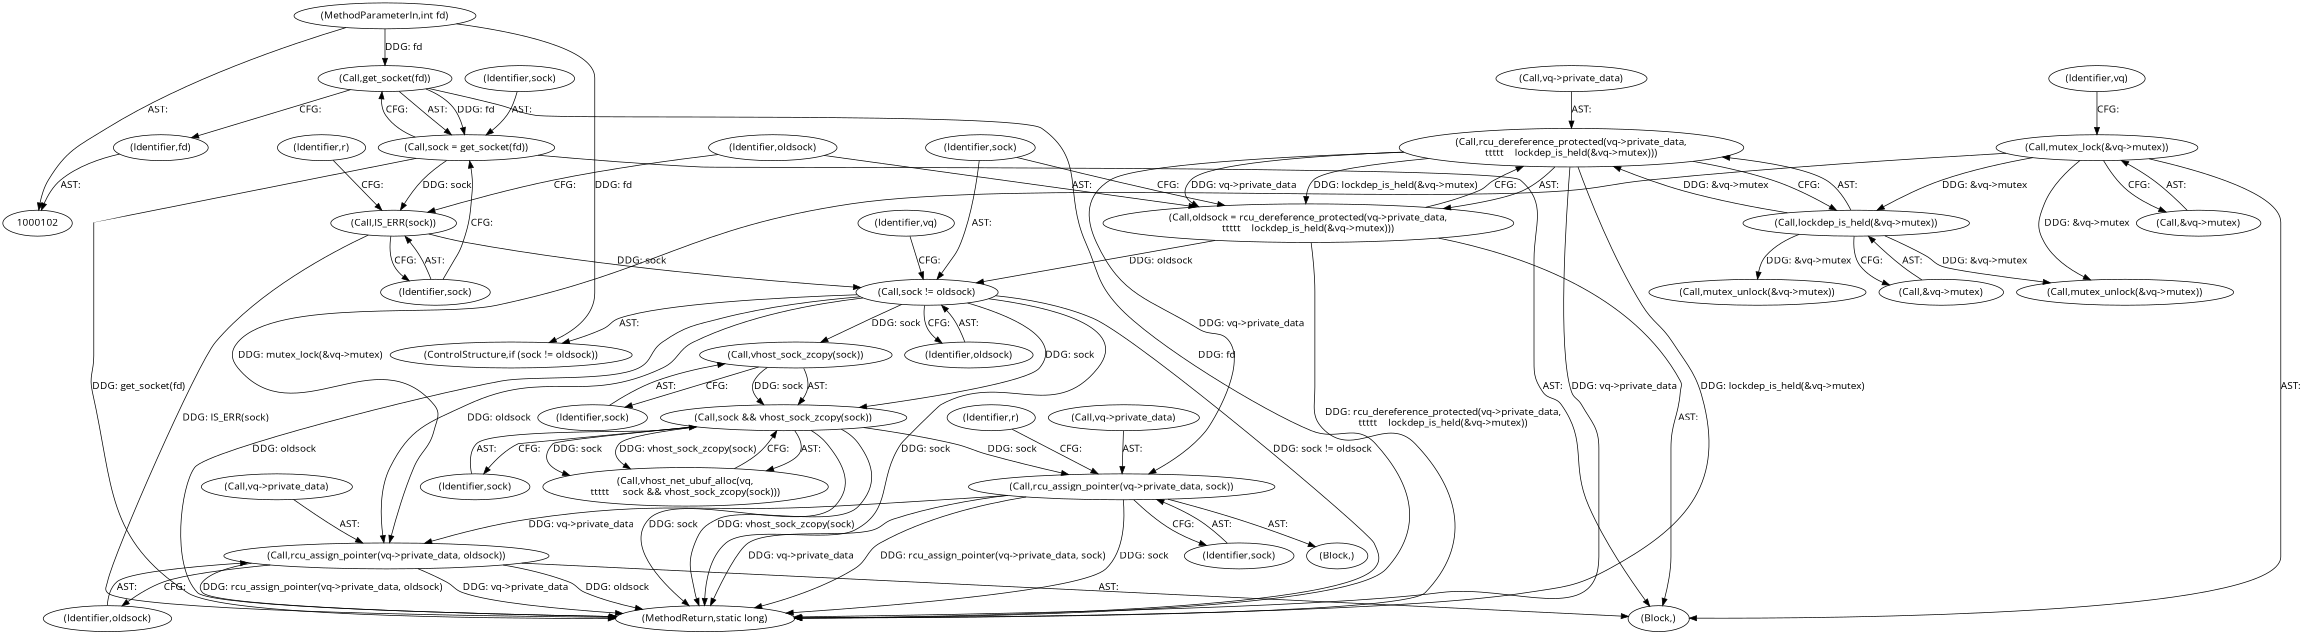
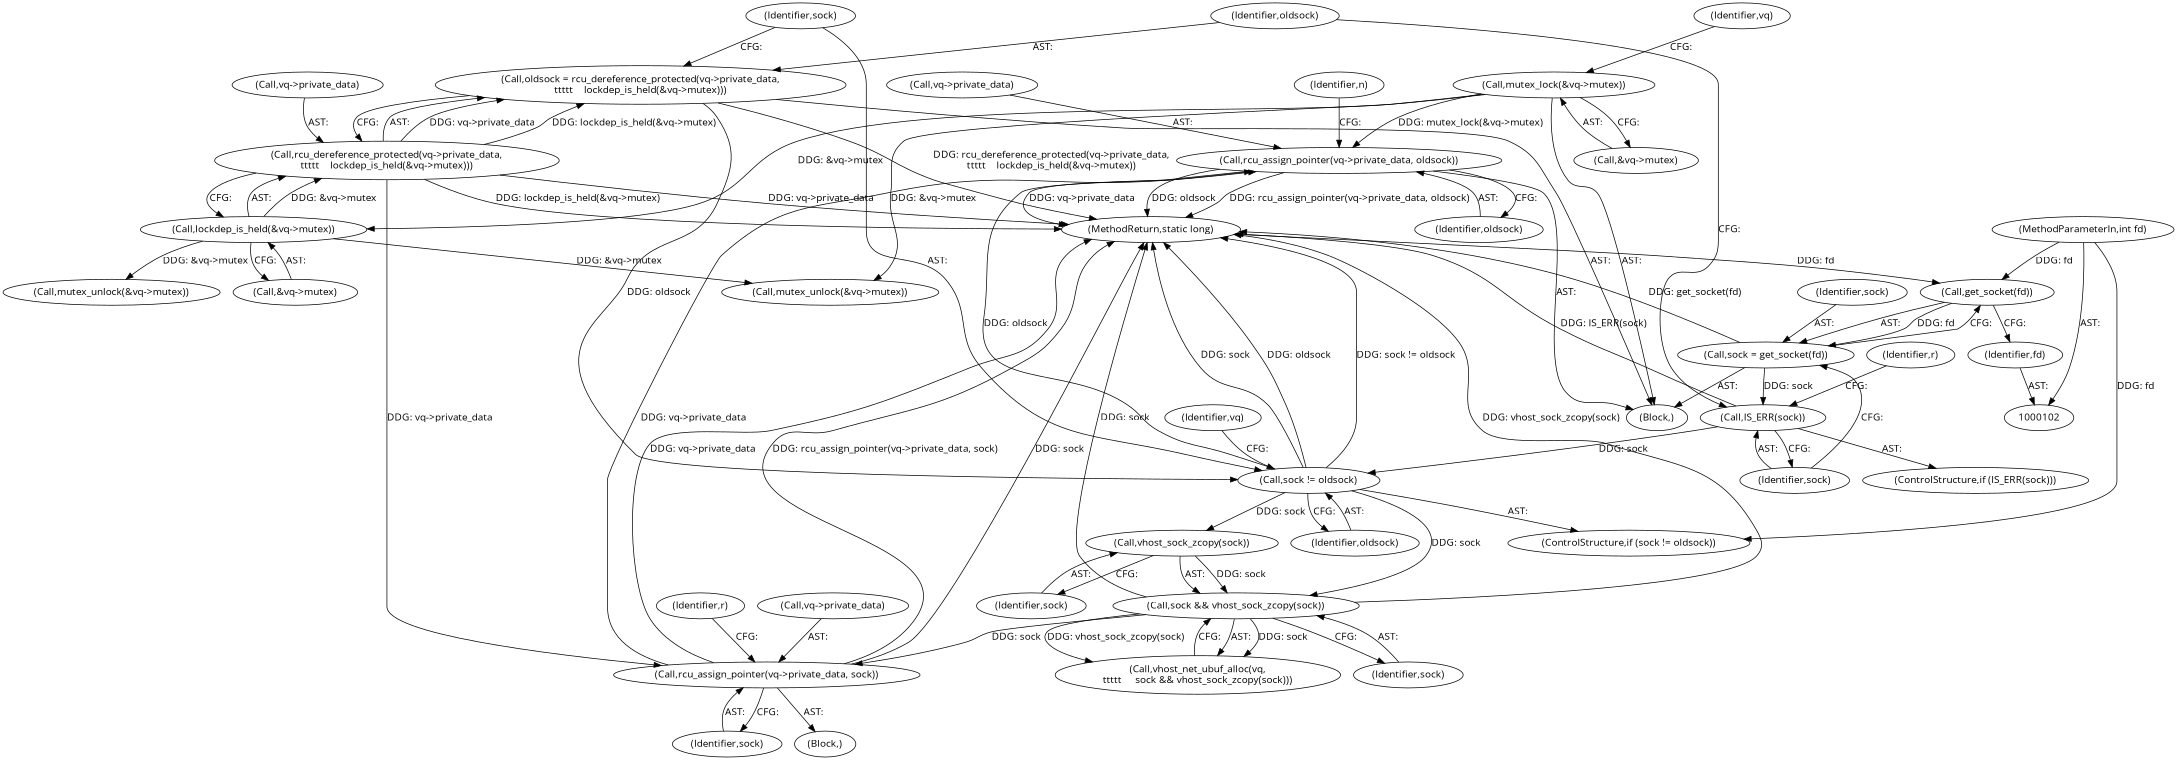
  digraph {
    fontname="Open Sans"
    node [fontname="Open Sans"]
    edge [fontname="Open Sans"]
    n1 [label="(Call,rcu_assign_pointer(vq->private_data, oldsock))"]
    n2 [label="(Identifier,oldsock)"]
    n3 [label="(MethodReturn,static long)"]
    n4 [label="(Block,)"]
    n5 [label="(Call,rcu_assign_pointer(vq->private_data, sock))"]
    n6 [label="(Identifier,sock)"]
    n7 [label="(Block,)"]
    n8 [label="(Call,rcu_dereference_protected(vq->private_data,\n\t\t\t\t\t    lockdep_is_held(&vq->mutex)))"]
    n9 [label="(Call,lockdep_is_held(&vq->mutex))"]
    n10 [label="(Call,oldsock = rcu_dereference_protected(vq->private_data,\n\t\t\t\t\t    lockdep_is_held(&vq->mutex)))"]
    n11 [label="(Call,mutex_unlock(&vq->mutex))"]
    n12 [label="(Call,mutex_unlock(&vq->mutex))"]
    n13 [label="(Call,&vq->mutex)"]
    n14 [label="(Call,sock != oldsock)"]
    n15 [label="(Call,mutex_lock(&vq->mutex))"]
    n16 [label="(Call,&vq->mutex)"]
    n17 [label="(Call,sock && vhost_sock_zcopy(sock))"]
    n18 [label="(Call,vhost_net_ubuf_alloc(vq,\n\t\t\t\t\t     sock && vhost_sock_zcopy(sock)))"]
    n19 [label="(Identifier,sock)"]
    n20 [label="(Call,vhost_sock_zcopy(sock))"]
    n21 [label="(Identifier,sock)"]
    n22 [label="(ControlStructure,if (sock != oldsock))"]
    n23 [label="(Identifier,oldsock)"]
    n24 [label="(Call,IS_ERR(sock))"]
+   n25 [label="(ControlStructure,if (IS_ERR(sock)))"]
    n26 [label="(Identifier,sock)"]
    n27 [label="(Call,sock = get_socket(fd))"]
    n28 [label="(Call,get_socket(fd))"]
    n29 [label="(Identifier,fd)"]
    1000102
    n31 [label="(MethodParameterIn,int fd)"]
    n32 [label="(Call,vq->private_data)"]
    n33 [label="(Identifier,sock)"]
    n34 [label="(Identifier,oldsock)"]
    n35 [label="(Identifier,vq)"]
+   n36 [label="(Identifier,n)"]
    n37 [label="(Identifier,vq)"]
    n38 [label="(Identifier,r)"]
    n39 [label="(Call,vq->private_data)"]
    n40 [label="(Call,vq->private_data)"]
    n41 [label="(Identifier,sock)"]
    n42 [label="(Identifier,r)"]
    n1 -> n2 [label="CFG: "]
    n1 -> n3 [label="DDG: vq->private_data"]
    n1 -> n3 [label="DDG: oldsock"]
    n1 -> n3 [label="DDG: rcu_assign_pointer(vq->private_data, oldsock)"]
    n1 -> n4 [label="AST: "]
    n2 -> n1 [label="AST: "]
    n5 -> n1 [label="DDG: vq->private_data"]
    n5 -> n3 [label="DDG: vq->private_data"]
    n5 -> n3 [label="DDG: rcu_assign_pointer(vq->private_data, sock)"]
    n5 -> n3 [label="DDG: sock"]
    n5 -> n6 [label="CFG: "]
    n5 -> n7 [label="AST: "]
    n6 -> n5 [label="AST: "]
    n8 -> n3 [label="DDG: vq->private_data"]
    n8 -> n3 [label="DDG: lockdep_is_held(&vq->mutex)"]
    n8 -> n5 [label="DDG: vq->private_data"]
    n8 -> n9 [label="CFG: "]
    n8 -> n10 [label="AST: "]
    n8 -> n10 [label="DDG: vq->private_data"]
    n8 -> n10 [label="DDG: lockdep_is_held(&vq->mutex)"]
    n9 -> n8 [label="AST: "]
    n9 -> n8 [label="DDG: &vq->mutex"]
    n9 -> n11 [label="DDG: &vq->mutex"]
    n9 -> n12 [label="DDG: &vq->mutex"]
    n9 -> n13 [label="CFG: "]
    n10 -> n3 [label="DDG: rcu_dereference_protected(vq->private_data,\n\t\t\t\t\t    lockdep_is_held(&vq->mutex))"]
    n10 -> n4 [label="AST: "]
    n10 -> n8 [label="CFG: "]
    n10 -> n14 [label="DDG: oldsock"]
    n13 -> n9 [label="AST: "]
    n14 -> n1 [label="DDG: oldsock"]
    n14 -> n3 [label="DDG: sock"]
    n14 -> n3 [label="DDG: sock != oldsock"]
    n14 -> n3 [label="DDG: oldsock"]
    n14 -> n17 [label="DDG: sock"]
    n14 -> n20 [label="DDG: sock"]
    n14 -> n22 [label="AST: "]
    n14 -> n23 [label="CFG: "]
    n15 -> n1 [label="DDG: mutex_lock(&vq->mutex)"]
    n15 -> n4 [label="AST: "]
    n15 -> n9 [label="DDG: &vq->mutex"]
    n15 -> n12 [label="DDG: &vq->mutex"]
    n15 -> n16 [label="CFG: "]
    n16 -> n15 [label="AST: "]
    n17 -> n3 [label="DDG: vhost_sock_zcopy(sock)"]
    n17 -> n3 [label="DDG: sock"]
    n17 -> n5 [label="DDG: sock"]
    n17 -> n18 [label="AST: "]
    n17 -> n18 [label="DDG: sock"]
    n17 -> n18 [label="DDG: vhost_sock_zcopy(sock)"]
    n17 -> n19 [label="CFG: "]
    n18 -> n17 [label="CFG: "]
    n19 -> n17 [label="AST: "]
    n20 -> n17 [label="AST: "]
    n20 -> n17 [label="DDG: sock"]
    n20 -> n21 [label="CFG: "]
    n21 -> n20 [label="AST: "]
    n23 -> n14 [label="AST: "]
    n24 -> n3 [label="DDG: IS_ERR(sock)"]
    n24 -> n14 [label="DDG: sock"]
+   n24 -> n25 [label="AST: "]
    n24 -> n26 [label="CFG: "]
    n26 -> n24 [label="AST: "]
    n26 -> n27 [label="CFG: "]
    n27 -> n3 [label="DDG: get_socket(fd)"]
    n27 -> n4 [label="AST: "]
    n27 -> n24 [label="DDG: sock"]
    n27 -> n28 [label="CFG: "]
-   n28 -> n3 [label="DDG: fd"]
+   n3 -> n28 [label="DDG: fd"]
    n28 -> n27 [label="AST: "]
    n28 -> n27 [label="DDG: fd"]
    n28 -> n29 [label="CFG: "]
    n29 -> 1000102 [label="AST: "]
    n31 -> n22 [label="DDG: fd"]
    n31 -> n28 [label="DDG: fd"]
    n31 -> 1000102 [label="AST: "]
    n32 -> n8 [label="AST: "]
    n33 -> n10 [label="CFG: "]
    n33 -> n14 [label="AST: "]
    n34 -> n10 [label="AST: "]
    n34 -> n24 [label="CFG: "]
    n35 -> n15 [label="CFG: "]
+   n36 -> n1 [label="CFG: "]
    n37 -> n14 [label="CFG: "]
    n38 -> n5 [label="CFG: "]
    n39 -> n1 [label="AST: "]
    n40 -> n5 [label="AST: "]
    n41 -> n27 [label="AST: "]
    n42 -> n24 [label="CFG: "]
  }
